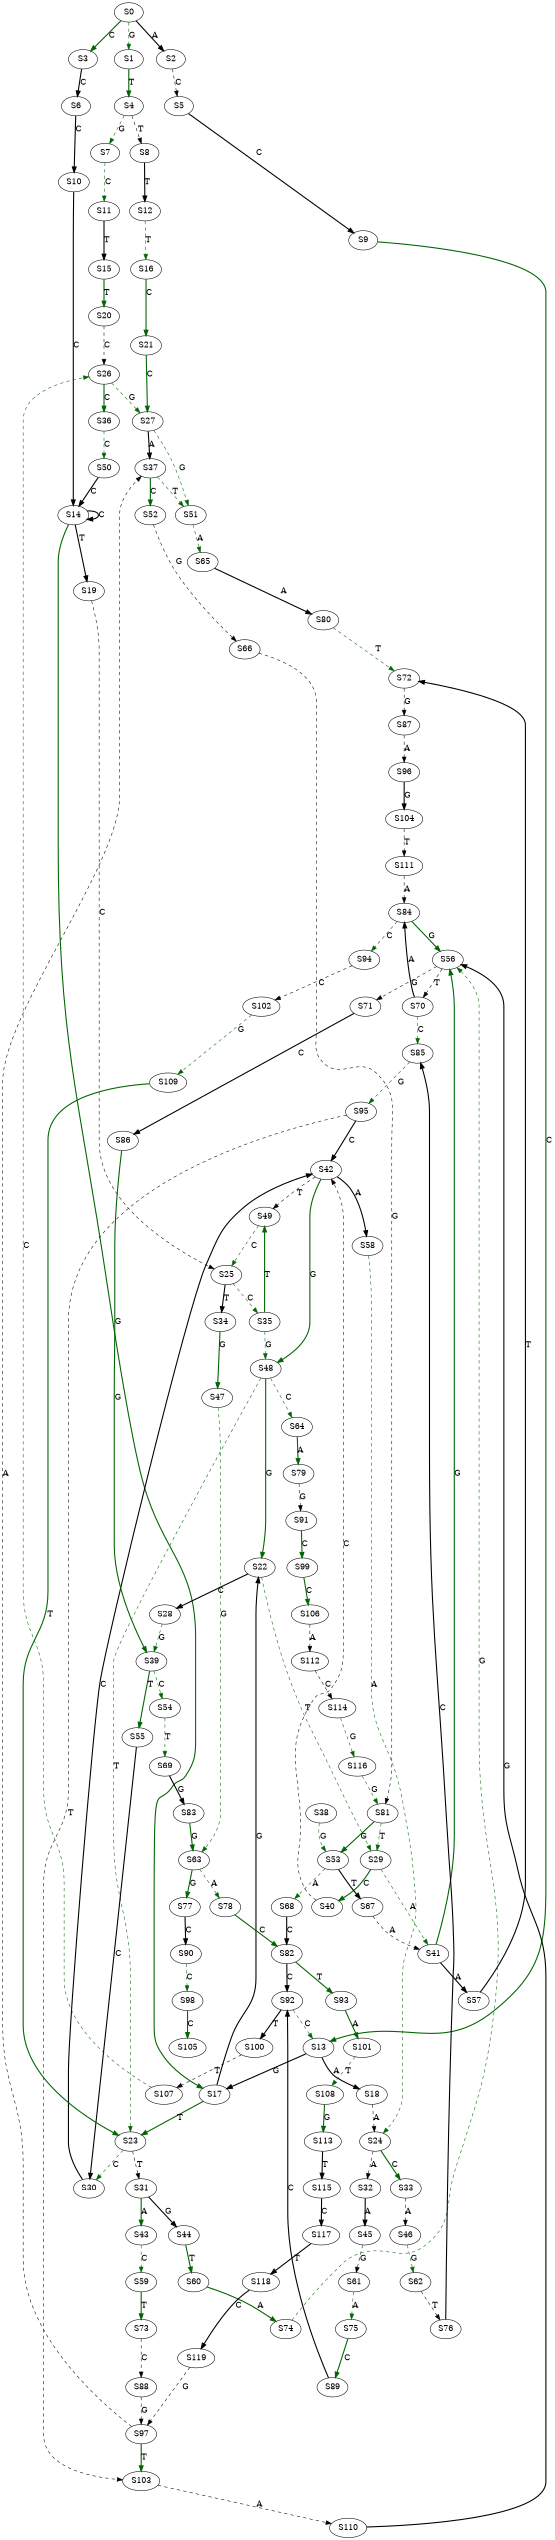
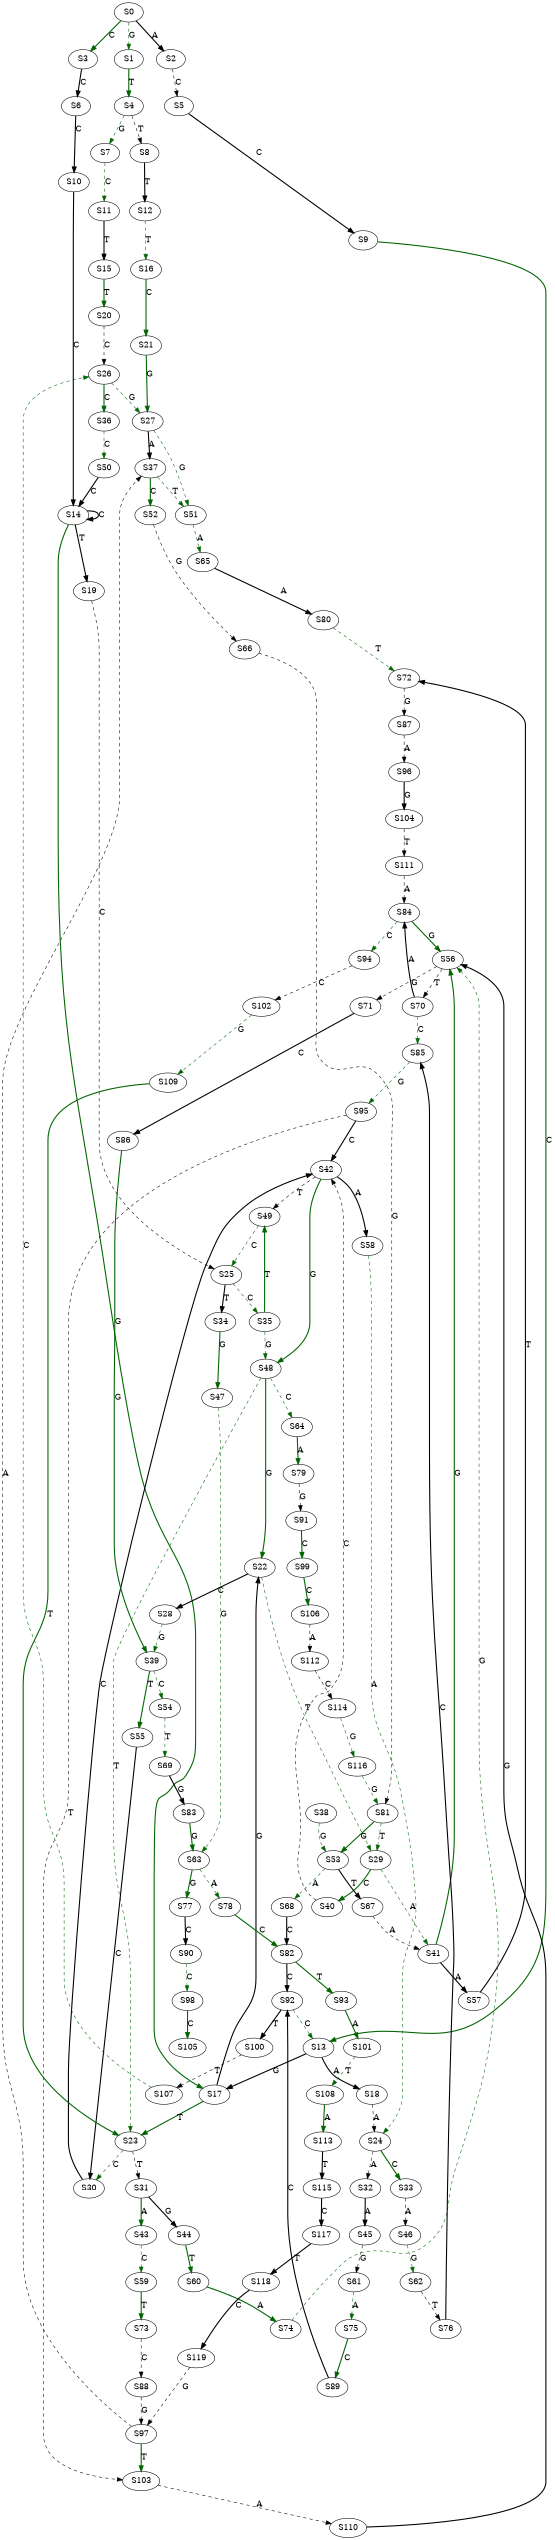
  strict digraph {
    edge [color=darkgreen style=bold]
    S0
    S1
    S2
    S3
    S4
    S5
    S6
    S7
    S8
    S9
    S10
    S11
    S12
    S13
    S14
    S15
    S16
    S17
    S18
    S19
    S20
    S21
    S22
    S23
    S24
    S25
    S26
    S27
    S28
    S29
    S30
    S31
    S32
    S33
    S34
    S35
    S36
    S37
    S51
    S39
    S40
    S41
    S42
    S43
    S44
    S45
    S46
    S47
    S48
    S49
    S50
    S52
    S38
    S53
    S54
    S55
    S56
    S57
    S58
    S59
    S60
    S61
    S62
    S63
    S64
    S65
    S66
    S67
    S68
    S69
    S70
    S71
    S72
    S73
    S74
    S75
    S76
    S77
    S78
    S79
    S80
    S81
    S82
    S83
    S84
    S85
    S86
    S87
    S88
    S89
    S90
    S91
    S92
    S93
    S94
    S95
    S96
    S97
    S98
    S99
    S100
    S101
    S102
    S103
    S104
    S105
    S106
    S107
    S108
    S109
    S110
    S111
    S112
    S113
    S114
    S115
    S116
    S117
    S118
    S119
    S0 -> S1 [label=G style=dashed]
    S0 -> S2 [color=black label=A]
    S0 -> S3 [label=C]
    S1 -> S4 [label=T]
    S2 -> S5 [color=black label=C style=dashed]
    S3 -> S6 [color=black label=C]
    S4 -> S7 [label=G style=dashed]
    S4 -> S8 [color=black label=T style=dashed]
    S5 -> S9 [color=black label=C]
    S6 -> S10 [color=black label=C]
    S7 -> S11 [label=C style=dashed]
    S8 -> S12 [color=black label=T]
    S9 -> S13 [label=C]
    S10 -> S14 [color=black label=C]
    S11 -> S15 [color=black label=T]
    S12 -> S16 [label=T style=dashed]
    S13 -> S17 [color=black label=G]
    S13 -> S18 [color=black label=A]
    S14 -> S14 [color=black label=C]
    S14 -> S17 [label=G]
    S14 -> S19 [color=black label=T]
    S15 -> S20 [label=T]
    S16 -> S21 [label=C]
    S17 -> S22 [color=black label=G]
    S17 -> S23 [label=T]
    S18 -> S24 [color=black label=A style=dashed]
    S19 -> S25 [color=black label=C style=dashed]
    S20 -> S26 [color=black label=C style=dashed]
-   S21 -> S27 [label=C]
+   S21 -> S27 [label=G]
    S22 -> S28 [color=black label=C]
    S22 -> S29 [label=T style=dashed]
    S23 -> S30 [label=C style=dashed]
    S23 -> S31 [color=black label=T style=dashed]
    S24 -> S32 [color=black label=A style=dashed]
    S24 -> S33 [label=C]
    S25 -> S34 [color=black label=T]
    S25 -> S35 [label=C style=dashed]
    S26 -> S27 [label=G style=dashed]
    S26 -> S36 [label=C]
    S27 -> S37 [color=black label=A]
    S27 -> S51 [label=G style=dashed]
    S28 -> S39 [label=G style=dashed]
    S29 -> S40 [label=C]
    S29 -> S41 [label=A style=dashed]
    S30 -> S42 [color=black label=C]
    S31 -> S43 [label=A]
    S31 -> S44 [color=black label=G]
    S32 -> S45 [color=black label=A]
    S33 -> S46 [color=black label=A style=dashed]
    S34 -> S47 [label=G]
    S35 -> S48 [label=G style=dashed]
    S35 -> S49 [label=T]
    S36 -> S50 [label=C style=dashed]
    S37 -> S51 [label=T style=dashed]
    S37 -> S52 [label=C]
    S51 -> S65 [label=A style=dashed]
    S39 -> S54 [label=C style=dashed]
    S39 -> S55 [label=T]
    S40 -> S42 [color=black label=C style=dashed]
    S41 -> S56 [label=G]
    S41 -> S57 [color=black label=A]
    S42 -> S48 [label=G]
    S42 -> S49 [color=black label=T style=dashed]
    S42 -> S58 [color=black label=A]
    S43 -> S59 [label=C style=dashed]
    S44 -> S60 [label=T]
    S45 -> S61 [color=black label=G style=dashed]
    S46 -> S62 [label=G style=dashed]
    S47 -> S63 [label=G style=dashed]
    S48 -> S22 [label=G]
    S48 -> S23 [label=T style=dashed]
    S48 -> S64 [label=C style=dashed]
    S49 -> S25 [label=C style=dashed]
    S50 -> S14 [color=black label=C]
    S52 -> S66 [color=black label=G style=dashed]
    S38 -> S53 [label=G style=dashed]
    S53 -> S67 [color=black label=T]
    S53 -> S68 [label=A style=dashed]
    S54 -> S69 [label=T style=dashed]
    S55 -> S30 [color=black label=C]
    S56 -> S70 [color=black label=T style=dashed]
    S56 -> S71 [color=black label=G style=dashed]
    S57 -> S72 [color=black label=T]
    S58 -> S24 [label=A style=dashed]
    S59 -> S73 [label=T]
    S60 -> S74 [label=A]
    S61 -> S75 [label=A style=dashed]
    S62 -> S76 [color=black label=T style=dashed]
    S63 -> S77 [label=G]
    S63 -> S78 [label=A style=dashed]
    S64 -> S79 [label=A]
    S65 -> S80 [color=black label=A]
    S66 -> S81 [color=black label=G style=dashed]
    S67 -> S41 [color=black label=A style=dashed]
    S68 -> S82 [color=black label=C]
    S69 -> S83 [color=black label=G]
    S70 -> S84 [color=black label=A]
    S70 -> S85 [label=C style=dashed]
    S71 -> S86 [color=black label=C]
    S72 -> S87 [color=black label=G style=dashed]
    S73 -> S88 [color=black label=C style=dashed]
    S74 -> S56 [label=G style=dashed]
    S75 -> S89 [label=C]
    S76 -> S85 [color=black label=C]
    S77 -> S90 [color=black label=C]
    S78 -> S82 [label=C]
    S79 -> S91 [color=black label=G style=dashed]
    S80 -> S72 [label=T style=dashed]
    S81 -> S29 [label=T style=dashed]
    S81 -> S53 [label=G]
    S82 -> S92 [color=black label=C]
    S82 -> S93 [label=T]
    S83 -> S63 [label=G]
    S84 -> S56 [label=G]
    S84 -> S94 [label=C style=dashed]
    S85 -> S95 [label=G style=dashed]
    S86 -> S39 [label=G]
    S87 -> S96 [color=black label=A style=dashed]
    S88 -> S97 [color=black label=G style=dashed]
    S89 -> S92 [color=black label=C]
    S90 -> S98 [label=C style=dashed]
    S91 -> S99 [label=C]
    S92 -> S13 [label=C style=dashed]
    S92 -> S100 [color=black label=T]
    S93 -> S101 [label=A]
    S94 -> S102 [color=black label=C style=dashed]
    S95 -> S42 [color=black label=C]
    S95 -> S103 [color=black label=T style=dashed]
    S96 -> S104 [color=black label=G]
    S97 -> S37 [color=black label=A style=dashed]
    S97 -> S103 [label=T]
    S98 -> S105 [label=C]
    S99 -> S106 [label=C]
    S100 -> S107 [color=black label=T style=dashed]
    S101 -> S108 [label=T style=dashed]
    S102 -> S109 [label=G style=dashed]
    S103 -> S110 [color=black label=A style=dashed]
    S104 -> S111 [color=black label=T style=dashed]
    S106 -> S112 [color=black label=A style=dashed]
    S107 -> S26 [label=C style=dashed]
-   S108 -> S113 [label=G]
+   S108 -> S113 [label=A]
    S109 -> S23 [label=T]
    S110 -> S56 [color=black label=G]
    S111 -> S84 [color=black label=A style=dashed]
    S112 -> S114 [color=black label=C style=dashed]
    S113 -> S115 [color=black label=T]
    S114 -> S116 [label=G style=dashed]
    S115 -> S117 [color=black label=C]
    S116 -> S81 [label=G style=dashed]
    S117 -> S118 [color=black label=T]
    S118 -> S119 [color=black label=C]
    S119 -> S97 [color=black label=G style=dashed]
  }
